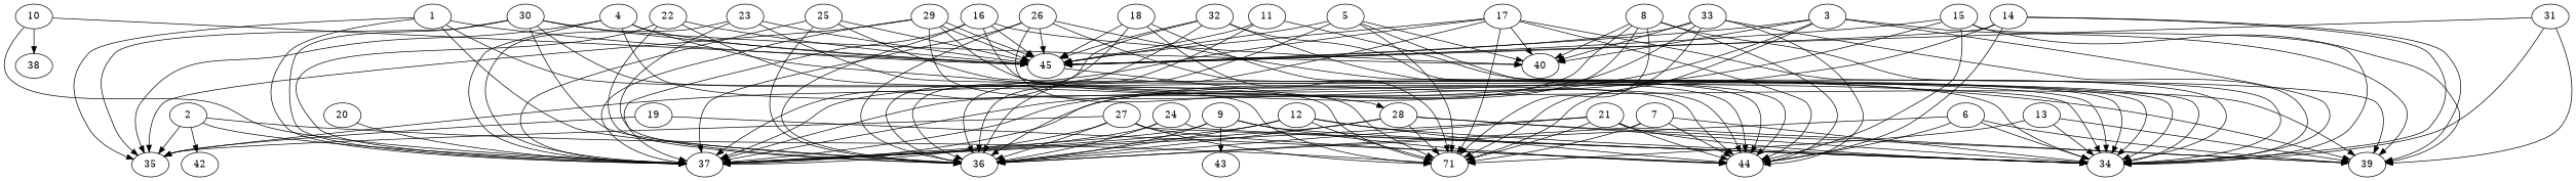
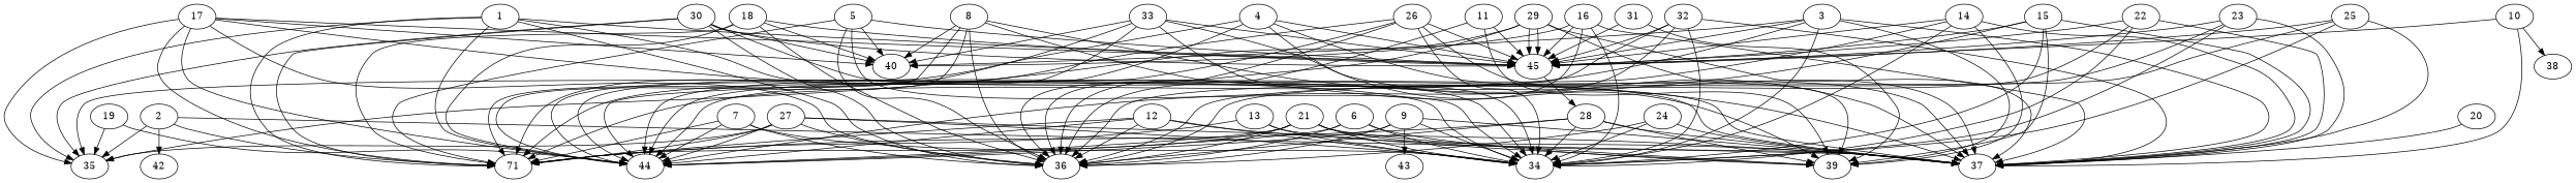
  digraph {
    node [alpha=0.16]
    1 [alpha=0.18 expect_size=49521664]
    35 [expect_size=7918592]
    36 [alpha=0.12 expect_size=46301184]
    37 [alpha=0.05 expect_size=28412928]
    n5 [alpha=0.11 expect_size=40307712 label=71]
    44 [expect_size=20241408]
    45 [alpha=0.11 expect_size=30266368]
    34 [alpha=0.04 expect_size=51594240]
    28 [alpha=0.11 expect_size=20187136]
    2 [alpha=0.12 expect_size=38347776]
    42 [alpha=0.17 expect_size=44343296]
    3 [alpha=0.08 expect_size=15135744]
    39 [alpha=0.17 expect_size=35745792]
    40 [alpha=0.07 expect_size=9538560]
    4 [alpha=0.03 expect_size=13105152]
    5 [alpha=0.19 expect_size=27442176]
    6 [alpha=0.13 expect_size=8470528]
    7 [alpha=0.08 expect_size=13945856]
    8 [alpha=0.09 expect_size=49497088]
    9 [alpha=0.03 expect_size=51117056]
    43 [alpha=0.00 expect_size=26586112]
    10 [expect_size=19655680]
    38 [alpha=0.04 expect_size=10142720]
    11 [alpha=0.09 expect_size=15904768]
    12 [alpha=0.14 expect_size=10182656]
    13 [expect_size=38447104]
    14 [alpha=0.06 expect_size=10200064]
    15 [alpha=0.06 expect_size=16743424]
    16 [alpha=0.08 expect_size=15390720]
    17 [alpha=0.14 expect_size=45805568]
    18 [alpha=0.07 expect_size=17710080]
    19 [alpha=0.07 expect_size=38769664]
    20 [alpha=0.12 expect_size=45894656]
    21 [expect_size=37385216]
    22 [alpha=0.14 expect_size=11346944]
    23 [expect_size=45486080]
    24 [alpha=0.01 expect_size=35151872]
    25 [expect_size=48872448]
    26 [alpha=0.12 expect_size=14969856]
    27 [alpha=0.12 expect_size=34546688]
    29 [alpha=0.09 expect_size=36912128]
    30 [alpha=0.13 expect_size=7126016]
    31 [alpha=0.02 expect_size=36428800]
    32 [alpha=0.12 expect_size=27541504]
    33 [alpha=0.17 expect_size=13570048]
    1 -> 35
    1 -> 36
    1 -> 37
    1 -> n5
+   1 -> 44
    1 -> 45
    45 -> 28
    28 -> 36
    28 -> 37
    28 -> n5
    28 -> 34
    28 -> 39
    2 -> 35
    2 -> 37
    2 -> n5
    2 -> 42
    3 -> 37
    3 -> n5
    3 -> 45
    3 -> 34
    3 -> 39
    3 -> 40
    4 -> 35
    4 -> 37
    4 -> 44
    4 -> 45
    4 -> 39
    5 -> 36
    5 -> n5
    5 -> 45
    5 -> 34
    5 -> 40
    6 -> 36
    6 -> 44
    6 -> 34
    6 -> 39
    7 -> 36
    7 -> n5
    7 -> 44
    7 -> 34
    8 -> 36
    8 -> 37
    8 -> n5
    8 -> 44
    8 -> 34
    8 -> 40
    9 -> 36
    9 -> 37
    9 -> 44
    9 -> 34
    9 -> 43
    10 -> 37
    10 -> 45
    10 -> 38
    11 -> 36
    11 -> 45
    11 -> 39
    12 -> 36
    12 -> 37
    12 -> n5
    12 -> 44
    12 -> 34
    13 -> n5
    13 -> 34
    13 -> 39
    14 -> 37
    14 -> 44
    14 -> 45
    14 -> 34
    14 -> 39
    15 -> 37
    15 -> 44
    15 -> 45
    15 -> 34
    15 -> 39
    16 -> 36
    16 -> 37
    16 -> 45
    16 -> 34
    16 -> 40
    17 -> 35
    17 -> 36
    17 -> n5
    17 -> 44
    17 -> 45
    17 -> 34
    17 -> 40
    18 -> 36
    18 -> n5
    18 -> 44
    18 -> 45
+   18 -> 40
    19 -> 35
    19 -> 44
    20 -> 37
    21 -> 36
    21 -> 37
    21 -> n5
    21 -> 44
    21 -> 34
    21 -> 39
    22 -> 36
    22 -> 37
    22 -> 45
    22 -> 34
    23 -> 36
    23 -> 37
    23 -> 45
    23 -> 34
    24 -> 36
    24 -> 37
    24 -> 34
    25 -> 36
    25 -> 37
    25 -> 45
    25 -> 34
    26 -> 36
    26 -> 37
    26 -> n5
    26 -> 44
    26 -> 45
    26 -> 34
    27 -> 35
    27 -> 36
    27 -> 37
    27 -> n5
    27 -> 44
    27 -> 34
    29 -> 35
    29 -> 37
    29 -> 44
    29 -> 45
    29 -> 45
    29 -> 39
    30 -> 35
    30 -> 36
    30 -> 37
    30 -> n5
    30 -> 45
    30 -> 40
    31 -> 45
-   31 -> 34
    31 -> 39
    32 -> 36
    32 -> 37
    32 -> 44
    32 -> 45
    32 -> 34
    33 -> 37
    33 -> n5
    33 -> 44
    33 -> 45
    33 -> 34
    33 -> 40
  }
